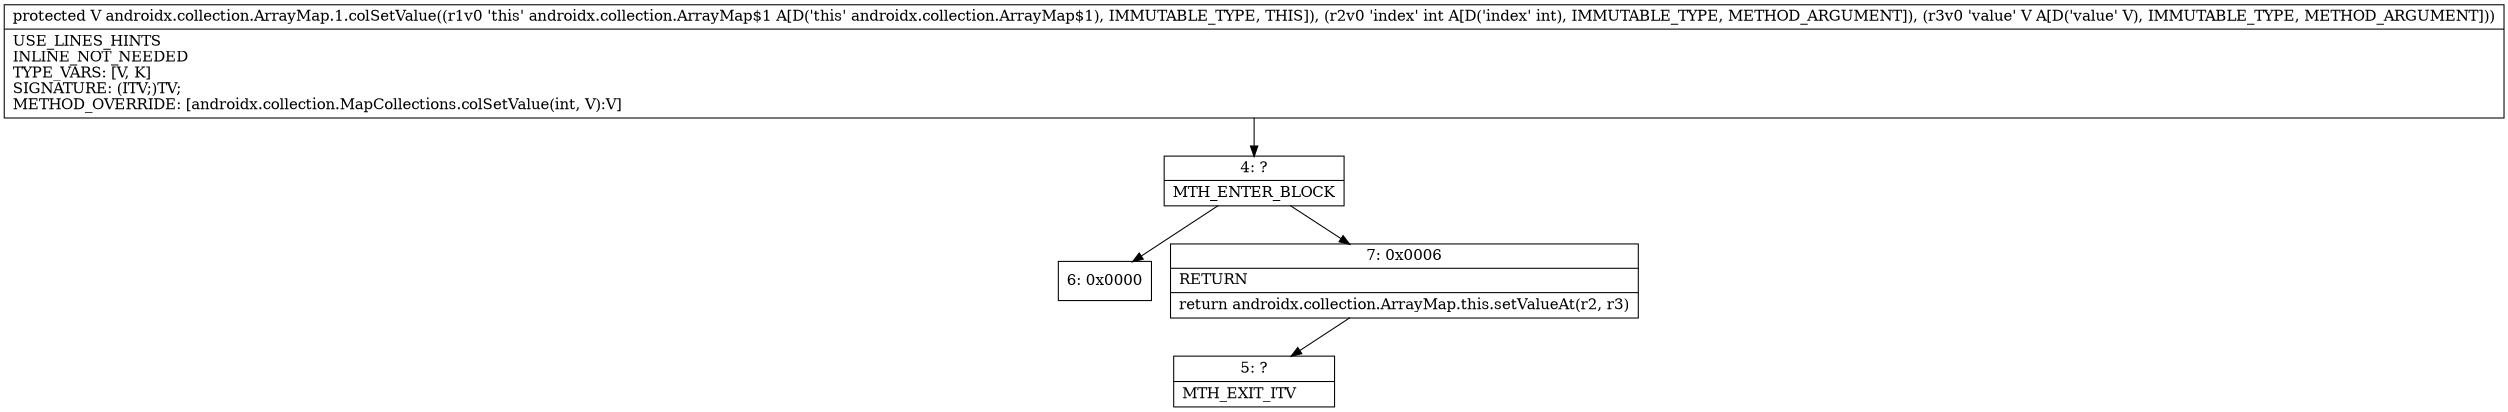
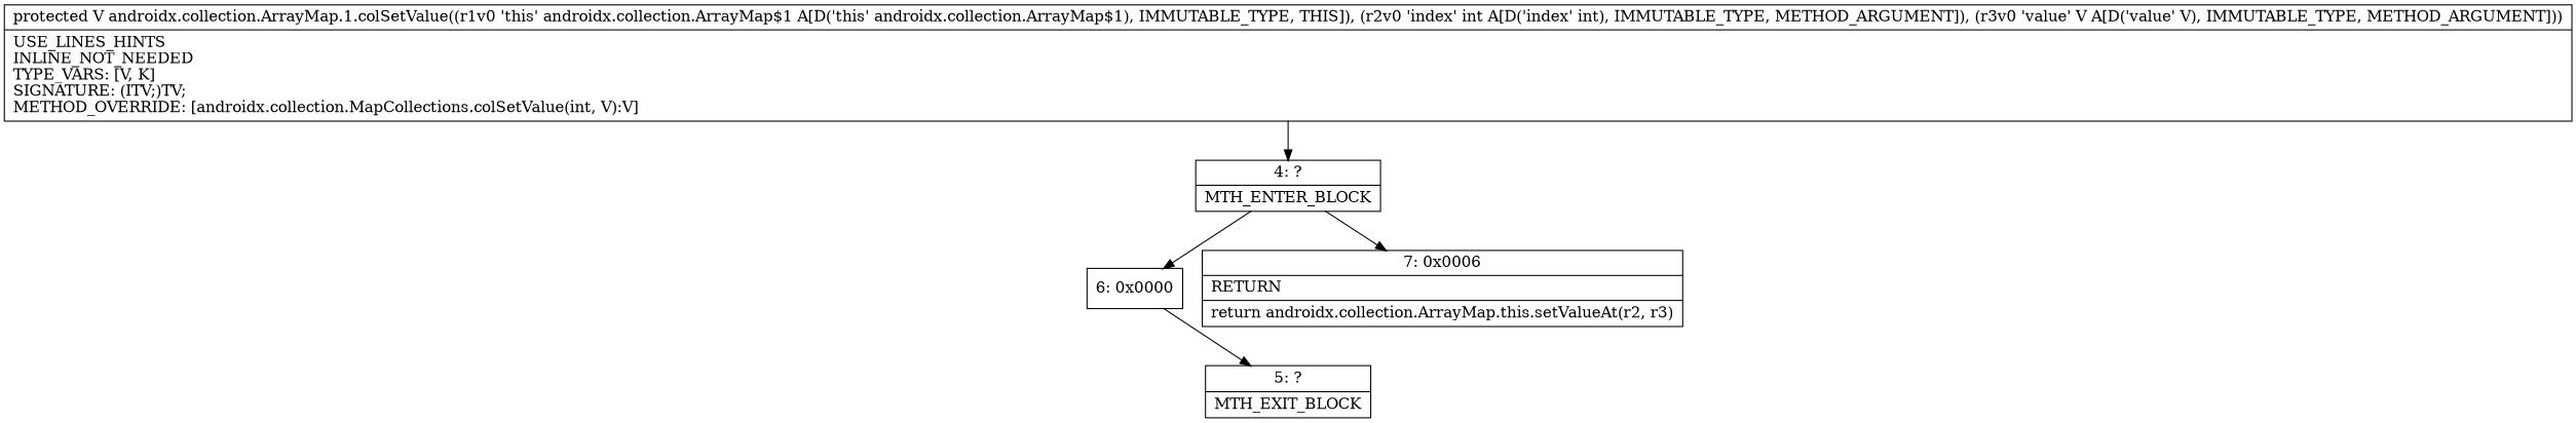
  digraph {
    node [shape=record]
    n1 [label="{4\:\ ?|MTH_ENTER_BLOCK\l}"]
    n2 [label="{6\:\ 0x0000}"]
    n3 [label="{7\:\ 0x0006|RETURN\l|return androidx.collection.ArrayMap.this.setValueAt(r2, r3)\l}"]
-   n4 [label="{5\:\ ?|MTH_EXIT_ITV\l}"]
+   n4 [label="{5\:\ ?|MTH_EXIT_BLOCK\l}"]
    n5 [label="{protected V androidx.collection.ArrayMap.1.colSetValue((r1v0 'this' androidx.collection.ArrayMap$1 A[D('this' androidx.collection.ArrayMap$1), IMMUTABLE_TYPE, THIS]), (r2v0 'index' int A[D('index' int), IMMUTABLE_TYPE, METHOD_ARGUMENT]), (r3v0 'value' V A[D('value' V), IMMUTABLE_TYPE, METHOD_ARGUMENT]))  | USE_LINES_HINTS\lINLINE_NOT_NEEDED\lTYPE_VARS: [V, K]\lSIGNATURE: (ITV;)TV;\lMETHOD_OVERRIDE: [androidx.collection.MapCollections.colSetValue(int, V):V]\l}"]
    n1 -> n2
    n1 -> n3
-   n3 -> n4
+   n2 -> n4
    n5 -> n1
  }
